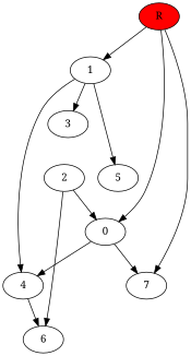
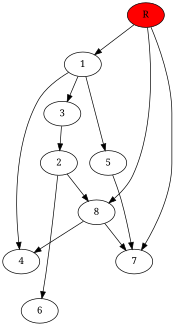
  digraph {
    fontname="Noto Serif"
    node [fontname="Noto Serif"]
    edge [fontname="Noto Serif"]
    1
    4
    5
    3
    6
    7
    2
-   8 [label=0]
+   8
    R [fillcolor="#ff0000" style=filled]
    1 -> 4
    1 -> 5
    1 -> 3
-   4 -> 6
+   5 -> 7
+   3 -> 2
    2 -> 6
    2 -> 8
    8 -> 4
    8 -> 7
    R -> 1
    R -> 7
    R -> 8
  }
